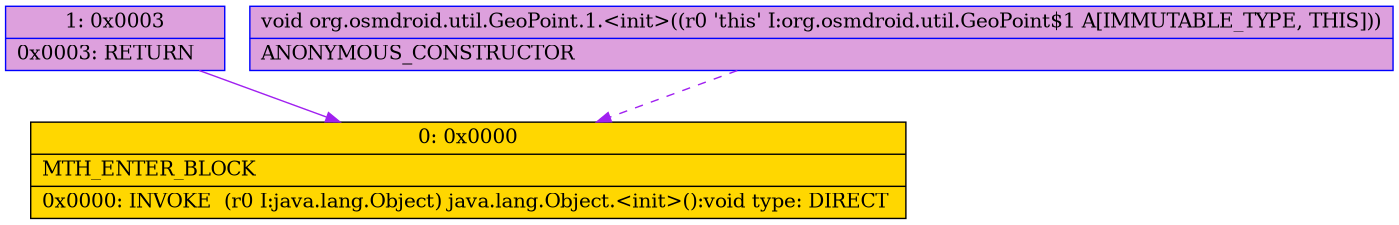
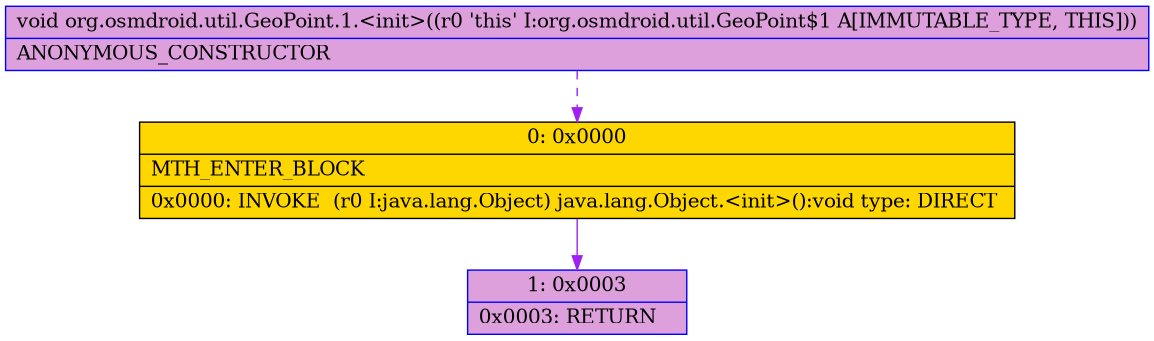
  digraph {
    node [shape=record style=filled fillcolor=plum color=blue]
    edge [color=purple]
    n1 [label="{0\:\ 0x0000|MTH_ENTER_BLOCK\l|0x0000: INVOKE  (r0 I:java.lang.Object) java.lang.Object.\<init\>():void type: DIRECT \l}" fillcolor=gold color=black]
    n2 [label="{1\:\ 0x0003|0x0003: RETURN   \l}"]
    n3 [label="{void org.osmdroid.util.GeoPoint.1.\<init\>((r0 'this' I:org.osmdroid.util.GeoPoint$1 A[IMMUTABLE_TYPE, THIS]))  | ANONYMOUS_CONSTRUCTOR\l}"]
-   n2 -> n1 [style=solid]
+   n1 -> n2 [style=solid]
    n3 -> n1 [style=dashed]
  }
